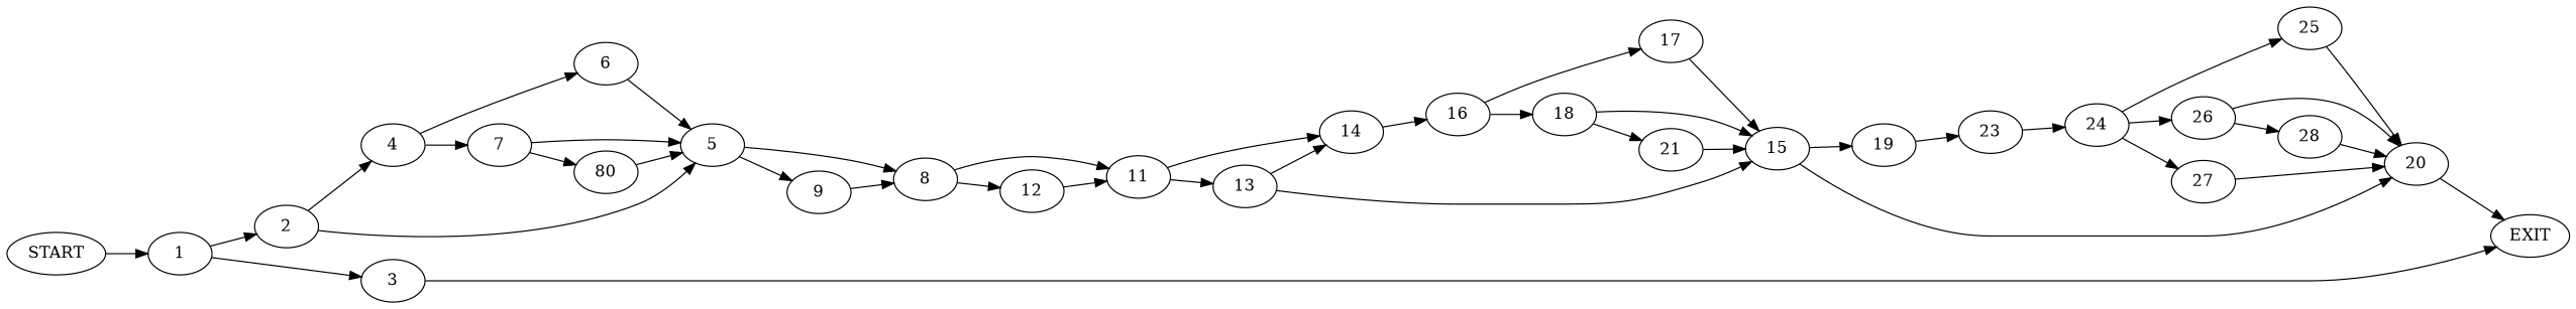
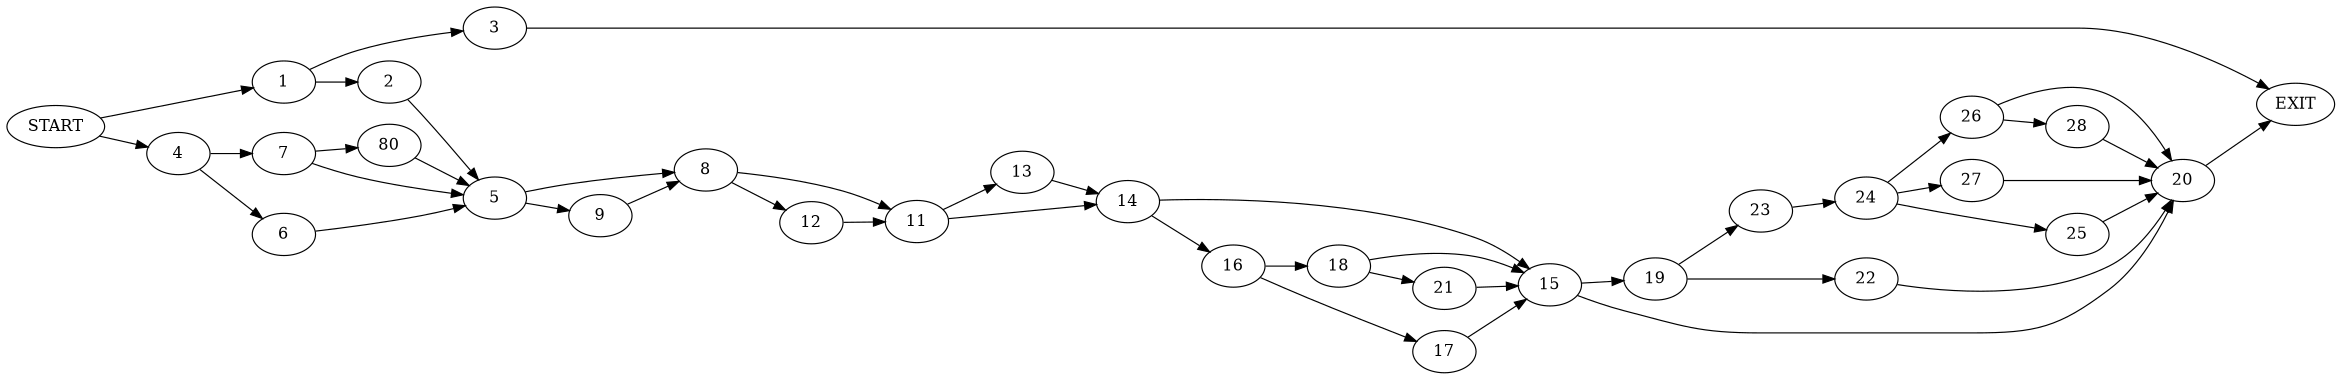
  digraph {
    rankdir=LR
    n1 [label=START]
    1
    2
    3
    n5 [label=EXIT]
    4
    5
    6
    7
    8
    9
    n12 [label=80]
    11
    12
    13
    14
    15
    16
    19
    20
    17
    18
+   22
    23
    21
    24
    25
    26
    27
    28
    n1 -> 1
    1 -> 2
    1 -> 3
-   2 -> 4
+   n1 -> 4
    2 -> 5
    3 -> n5
    4 -> 6
    4 -> 7
    5 -> 8
    5 -> 9
    6 -> 5
    7 -> 5
    7 -> n12
    8 -> 11
    8 -> 12
    9 -> 8
    n12 -> 5
    11 -> 13
    11 -> 14
    12 -> 11
    13 -> 14
-   13 -> 15
+   14 -> 15
    14 -> 16
    15 -> 19
    15 -> 20
    16 -> 17
    16 -> 18
+   19 -> 22
    19 -> 23
    20 -> n5
    17 -> 15
    18 -> 15
    18 -> 21
+   22 -> 20
    23 -> 24
    21 -> 15
    24 -> 25
    24 -> 26
    24 -> 27
    25 -> 20
    26 -> 20
    26 -> 28
    27 -> 20
    28 -> 20
  }
